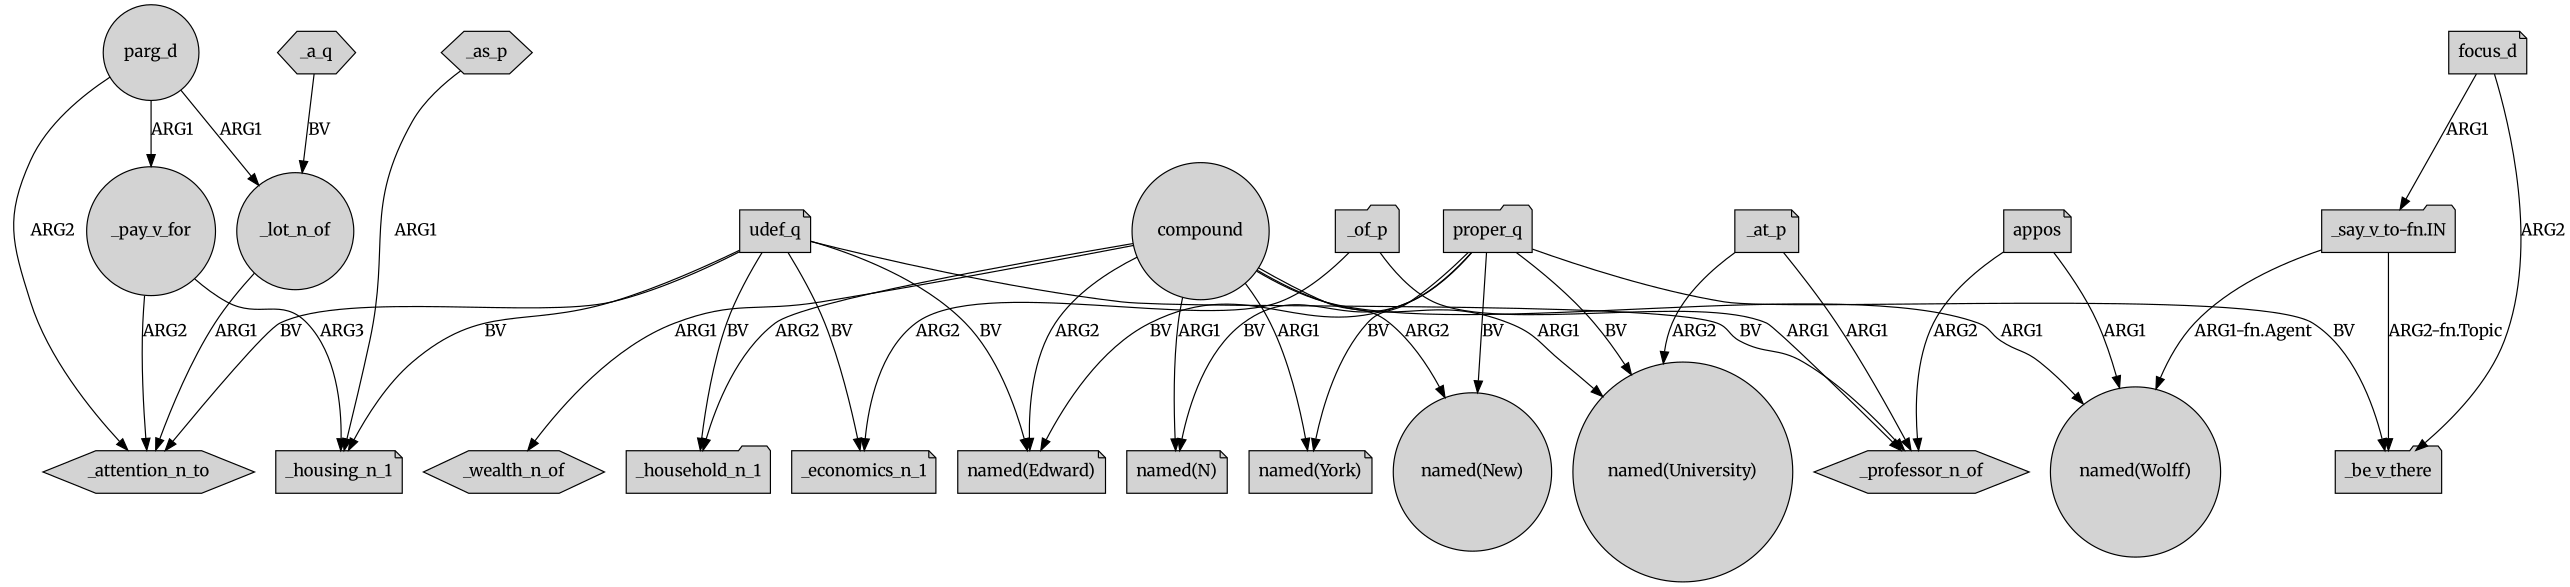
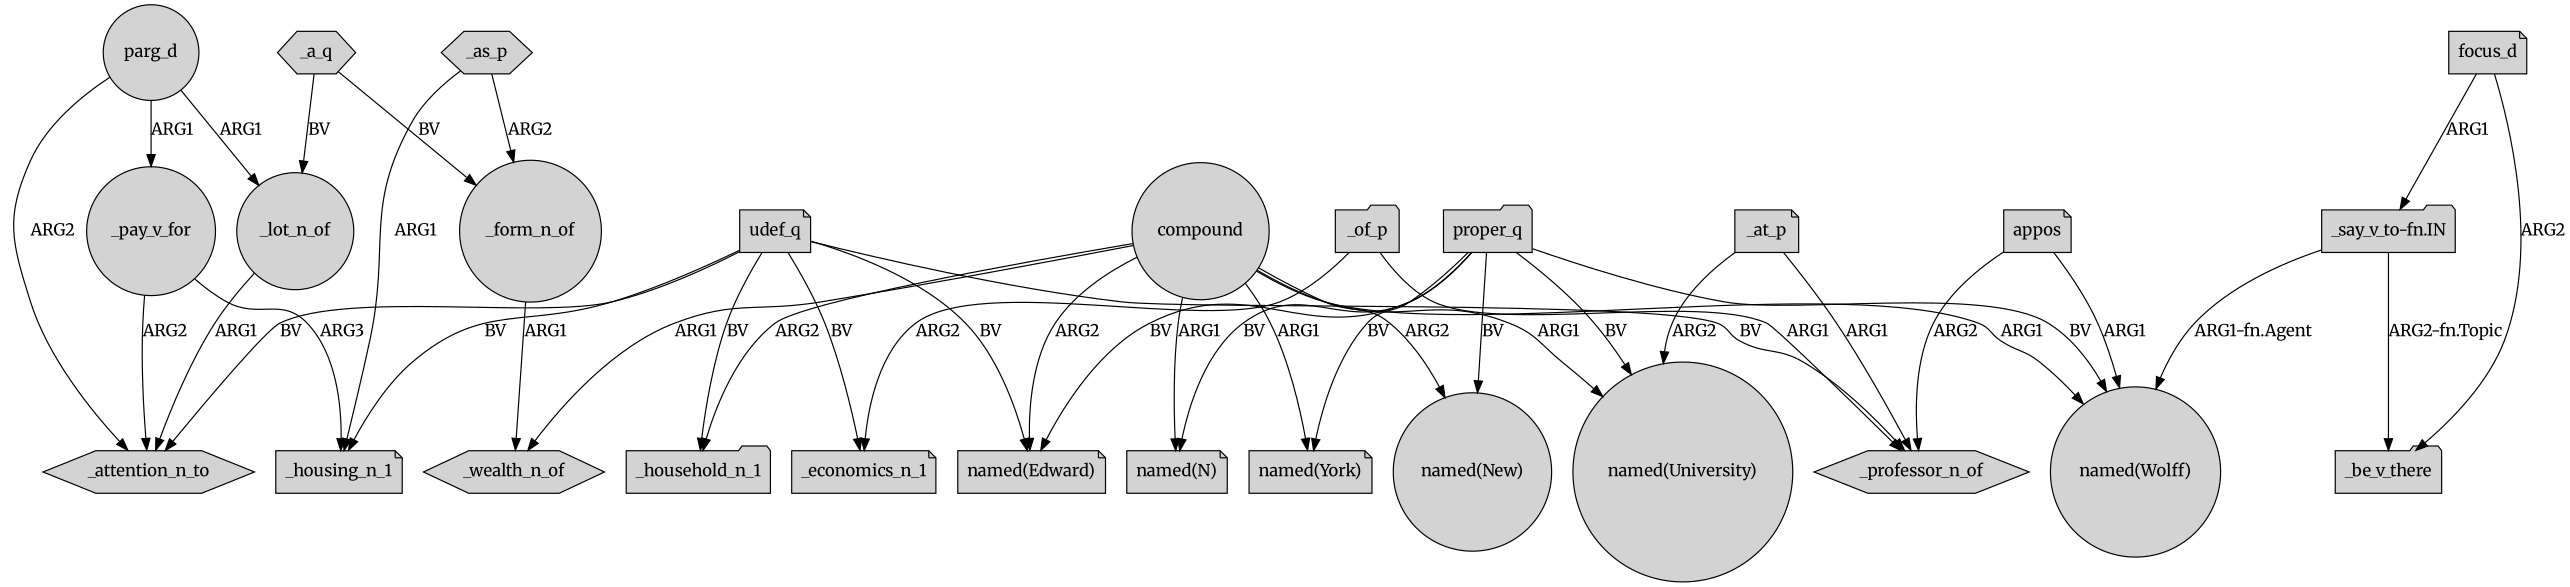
  digraph {
    fontname=Merriweather
    node [fontname=Merriweather shape=note style=filled]
    edge [fontname=Merriweather]
    _a_q [shape=hexagon]
    _lot_n_of [shape=circle]
+   _form_n_of [shape=circle]
    _attention_n_to [shape=hexagon]
    _wealth_n_of [shape=hexagon]
    compound [shape=circle]
    "named(N)"
    "named(New)" [shape=circle]
    "named(Wolff)" [shape=circle]
    _household_n_1 [shape=folder]
    "named(University)" [shape=circle]
    "named(Edward)"
    "named(York)"
    udef_q
    _professor_n_of [shape=hexagon]
    _housing_n_1
    _economics_n_1
    proper_q [shape=folder]
    _as_p [shape=hexagon]
    _be_v_there [shape=folder]
    parg_d [shape=circle]
    _pay_v_for [shape=circle]
    "_say_v_to-fn.IN" [shape=folder]
    focus_d
    _at_p
    _of_p [shape=folder]
    appos
    _a_q -> _lot_n_of [label=BV]
+   _a_q -> _form_n_of [label=BV]
    _lot_n_of -> _attention_n_to [label=ARG1]
+   _form_n_of -> _wealth_n_of [label=ARG1]
    compound -> _wealth_n_of [label=ARG1]
    compound -> "named(N)" [label=ARG1]
    compound -> "named(New)" [label=ARG2]
    compound -> "named(Wolff)" [label=ARG1]
    compound -> _household_n_1 [label=ARG2]
    compound -> "named(University)" [label=ARG1]
    compound -> "named(Edward)" [label=ARG2]
    compound -> "named(York)" [label=ARG1]
    udef_q -> _attention_n_to [label=BV]
    udef_q -> _household_n_1 [label=BV]
    udef_q -> "named(Edward)" [label=BV]
    udef_q -> _professor_n_of [label=BV]
    udef_q -> _housing_n_1 [label=BV]
    udef_q -> _economics_n_1 [label=BV]
    proper_q -> "named(N)" [label=BV]
    proper_q -> "named(New)" [label=BV]
-   proper_q -> _be_v_there [label=BV]
+   proper_q -> "named(Wolff)" [label=BV]
    proper_q -> "named(University)" [label=BV]
    proper_q -> "named(Edward)" [label=BV]
    proper_q -> "named(York)" [label=BV]
+   _as_p -> _form_n_of [label=ARG2]
    _as_p -> _housing_n_1 [label=ARG1]
    parg_d -> _lot_n_of [label=ARG1]
    parg_d -> _attention_n_to [label=ARG2]
    parg_d -> _pay_v_for [label=ARG1]
    _pay_v_for -> _attention_n_to [label=ARG2]
    _pay_v_for -> _housing_n_1 [label=ARG3]
    "_say_v_to-fn.IN" -> "named(Wolff)" [label="ARG1-fn.Agent"]
    "_say_v_to-fn.IN" -> _be_v_there [label="ARG2-fn.Topic"]
    focus_d -> _be_v_there [label=ARG2]
    focus_d -> "_say_v_to-fn.IN" [label=ARG1]
    _at_p -> "named(University)" [label=ARG2]
    _at_p -> _professor_n_of [label=ARG1]
    _of_p -> _professor_n_of [label=ARG1]
    _of_p -> _economics_n_1 [label=ARG2]
    appos -> "named(Wolff)" [label=ARG1]
    appos -> _professor_n_of [label=ARG2]
  }
